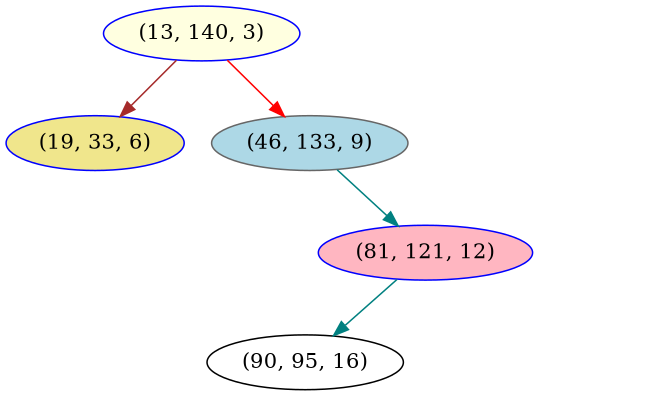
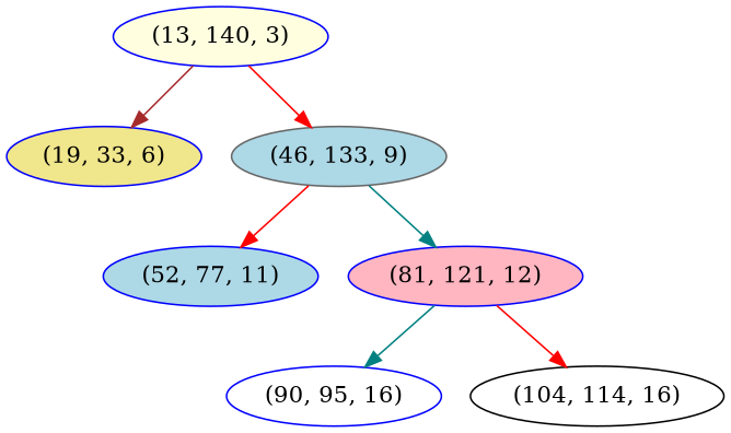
  digraph {
    node [color=blue fillcolor=lightblue style=filled]
    edge [color=red]
    "(13, 140, 3)" [fillcolor=lightyellow]
    n2 [fillcolor=khaki label="(19, 33, 6)"]
    "(46, 133, 9)" [color=gray40]
+   "(52, 77, 11)"
    "(81, 121, 12)" [fillcolor=lightpink]
-   "(90, 95, 16)" [color=black fillcolor=white]
+   "(90, 95, 16)" [fillcolor=white]
+   "(104, 114, 16)" [color=black fillcolor=white]
    "(13, 140, 3)" -> n2 [color=brown]
    "(13, 140, 3)" -> "(46, 133, 9)"
+   "(46, 133, 9)" -> "(52, 77, 11)"
    "(46, 133, 9)" -> "(81, 121, 12)" [color=teal]
    "(81, 121, 12)" -> "(90, 95, 16)" [color=teal]
+   "(81, 121, 12)" -> "(104, 114, 16)"
  }
